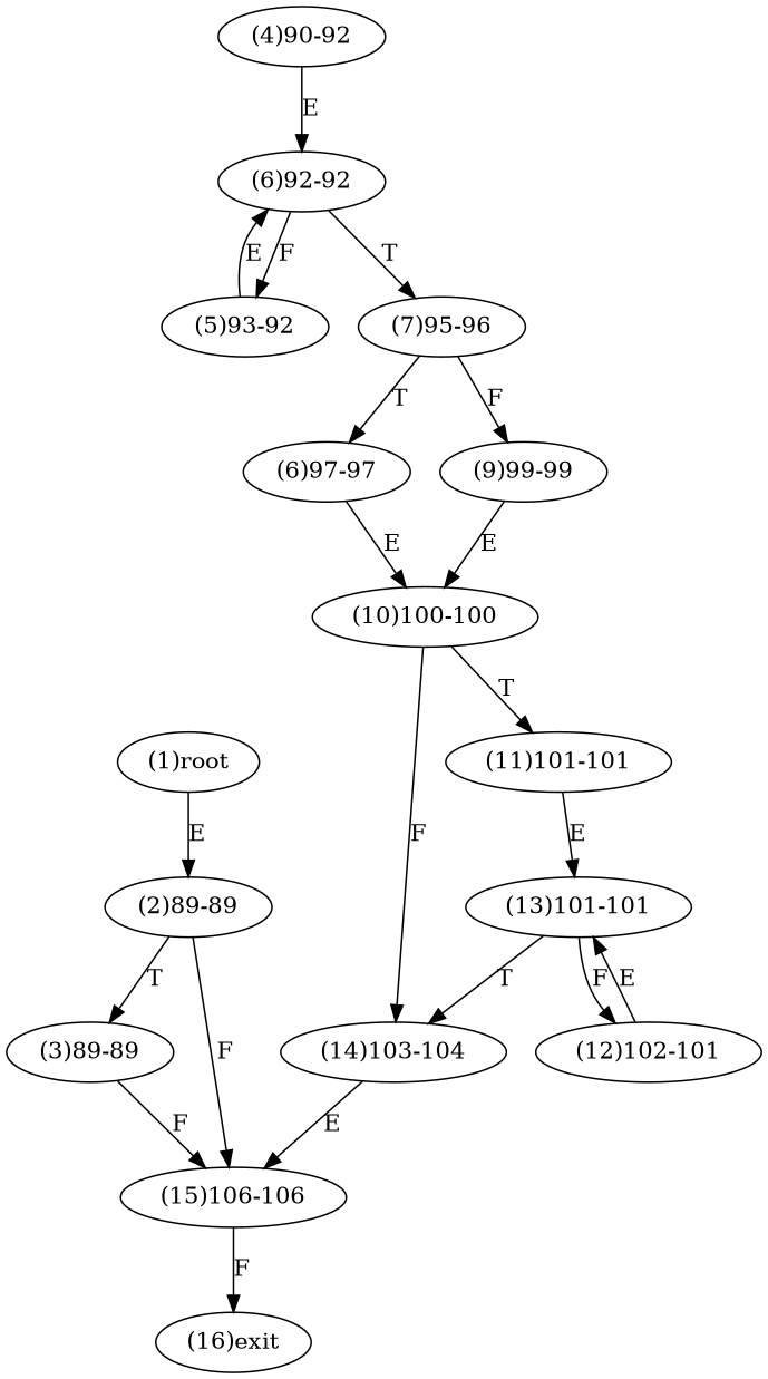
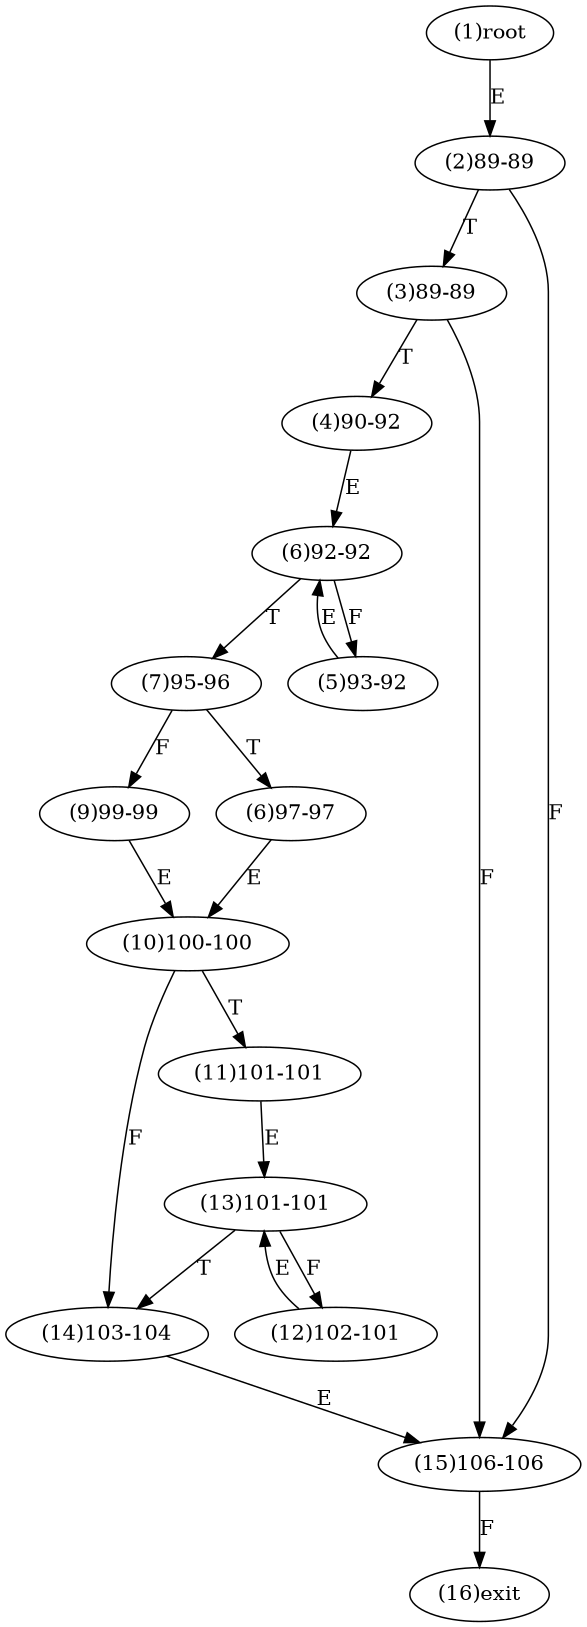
  digraph {
    n1 [label="(1)root"]
    n2 [label="(2)89-89"]
    n3 [label="(3)89-89"]
    n4 [label="(15)106-106"]
    n5 [label="(4)90-92"]
    n6 [label="(16)exit"]
    n7 [label="(6)92-92"]
    n8 [label="(5)93-92"]
    n9 [label="(7)95-96"]
    n10 [label="(6)97-97"]
    n11 [label="(9)99-99"]
    n12 [label="(10)100-100"]
    n13 [label="(11)101-101"]
    n14 [label="(14)103-104"]
    n15 [label="(13)101-101"]
    n16 [label="(12)102-101"]
    n1 -> n2 [label=E]
    n2 -> n3 [label=T]
    n2 -> n4 [label=F]
    n3 -> n4 [label=F]
+   n3 -> n5 [label=T]
    n4 -> n6 [label=F]
    n5 -> n7 [label=E]
    n7 -> n8 [label=F]
    n7 -> n9 [label=T]
    n8 -> n7 [label=E]
    n9 -> n10 [label=T]
    n9 -> n11 [label=F]
    n10 -> n12 [label=E]
    n11 -> n12 [label=E]
    n12 -> n13 [label=T]
    n12 -> n14 [label=F]
    n13 -> n15 [label=E]
    n14 -> n4 [label=E]
    n15 -> n14 [label=T]
    n15 -> n16 [label=F]
    n16 -> n15 [label=E]
  }
